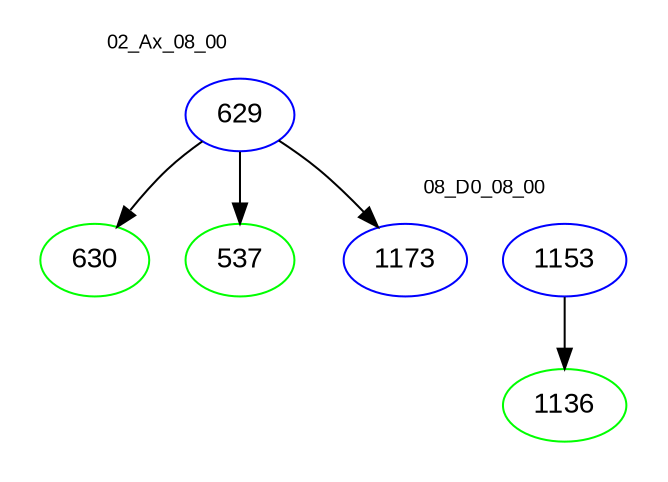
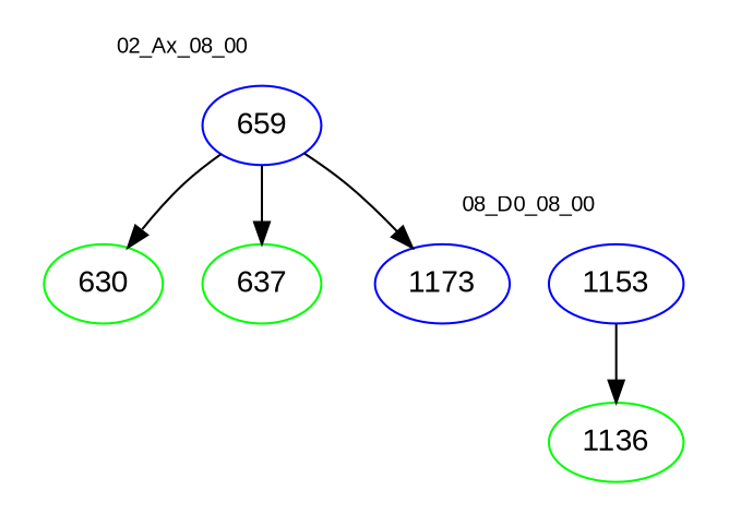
  digraph {
    fontname="Liberation Sans"
    node [color=blue fontname="Liberation Sans"]
    edge [color=black fontname="Liberation Sans"]
-   n1 [label=629]
+   n1 [label=659]
    n2 [color=green label=630]
-   n3 [color=green label=537]
+   n3 [color=green label=637]
    n4 [label=1153]
    n5 [color=green label=1136]
    n6 [label=1173]
    subgraph cluster_1 {
      color=white
      fontsize=10
      label="02_Ax_08_00"
      n1
      n2
      n3
    }
    subgraph cluster_2 {
      color=white
      fontsize=10
      label="08_D0_08_00"
      n4
      n5
      n6
    }
    n1 -> n2
    n1 -> n3
    n1 -> n6
    n4 -> n5
  }
